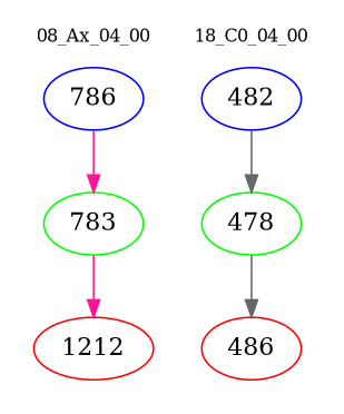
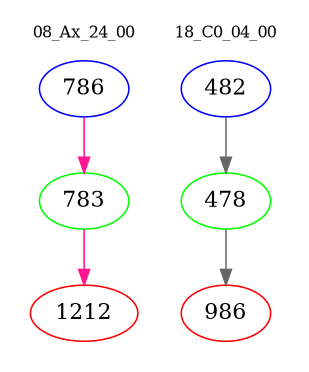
  digraph {
    node [color=blue]
    edge [color=deeppink]
    n1 [label=786]
    n2 [color=green label=783]
    n3 [color=red label=1212]
    n4 [label=482]
    n5 [color=green label=478]
-   n6 [color=red label=486]
+   n6 [color=red label=986]
    subgraph cluster_1 {
      color=white
      fontsize=10
-     label="08_Ax_04_00"
+     label="08_Ax_24_00"
      n1
      n2
      n3
    }
    subgraph cluster_2 {
      color=white
      fontsize=10
      label="18_C0_04_00"
      n4
      n5
      n6
    }
    n1 -> n2
    n2 -> n3
    n4 -> n5 [color=gray40]
    n5 -> n6 [color=gray40]
  }
